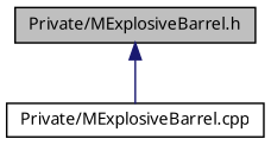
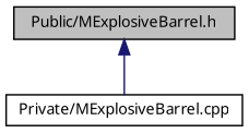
  digraph {
    fontname="Noto Sans"
    node [color=black fontname="Noto Sans" fontsize=10 shape=record style=filled]
-   n1 [fillcolor=grey75 fontcolor=black height=0.2 label="Private/MExplosiveBarrel.h" width=0.4]
+   n1 [fillcolor=grey75 fontcolor=black height=0.2 label="Public/MExplosiveBarrel.h" width=0.4]
    n2 [fillcolor=white height=0.2 label="Private/MExplosiveBarrel.cpp" width=0.4]
    n1 -> n2 [color=midnightblue dir=back fontname="Noto Sans" fontsize=10 labelfontname=Helvetica labelfontsize=10 style=solid]
  }
